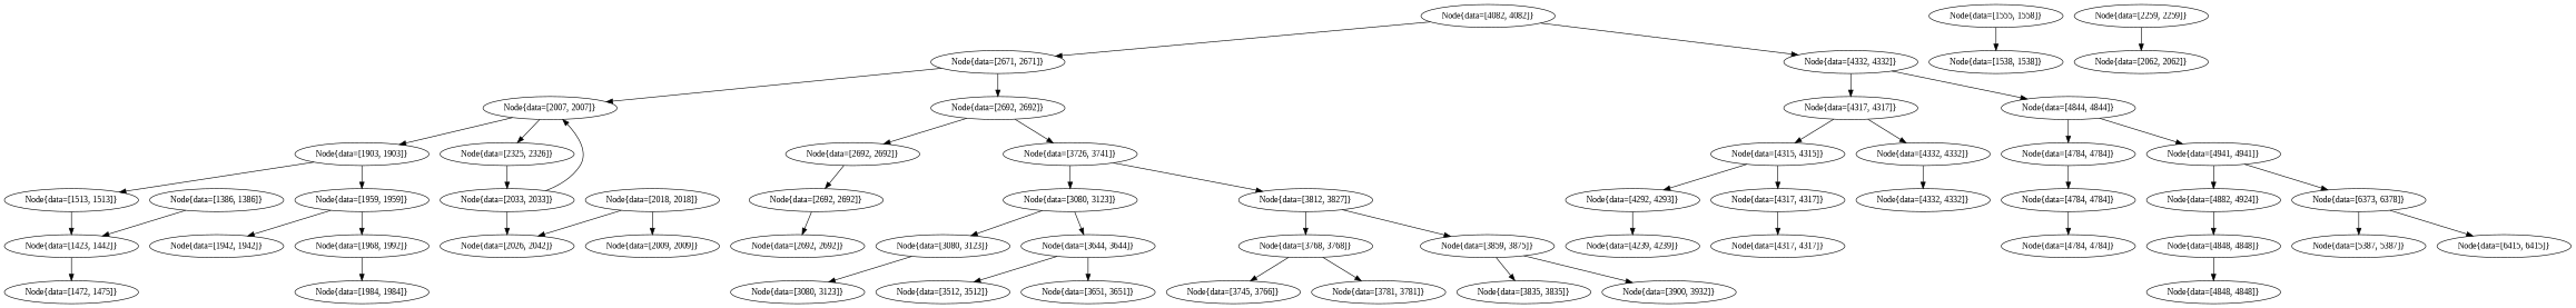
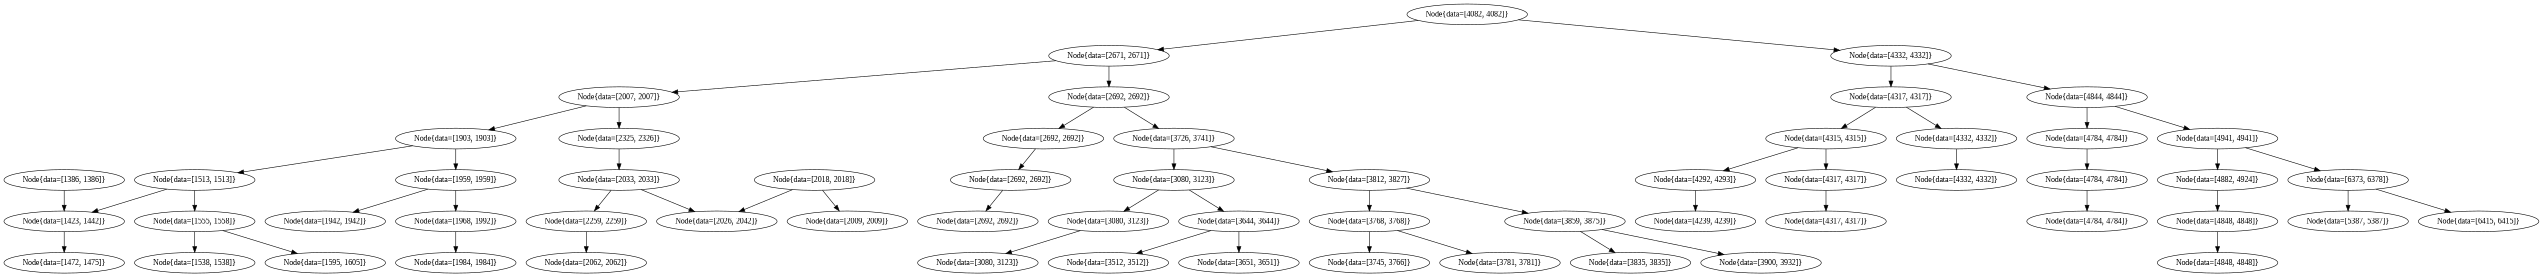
  digraph {
    fontname="Liberation Serif"
    node [fontname="Liberation Serif"]
    edge [fontname="Liberation Serif"]
    n1 [label="Node{data=[4082, 4082]}"]
    n2 [label="Node{data=[2671, 2671]}"]
    n3 [label="Node{data=[4332, 4332]}"]
    n4 [label="Node{data=[2007, 2007]}"]
    n5 [label="Node{data=[2692, 2692]}"]
    n6 [label="Node{data=[4317, 4317]}"]
    n7 [label="Node{data=[4844, 4844]}"]
    n8 [label="Node{data=[1903, 1903]}"]
    n9 [label="Node{data=[2325, 2326]}"]
    n10 [label="Node{data=[2692, 2692]}"]
    n11 [label="Node{data=[3726, 3741]}"]
    n12 [label="Node{data=[1513, 1513]}"]
    n13 [label="Node{data=[1959, 1959]}"]
    n14 [label="Node{data=[2033, 2033]}"]
    n15 [label="Node{data=[1423, 1442]}"]
    n16 [label="Node{data=[1555, 1558]}"]
    n17 [label="Node{data=[1942, 1942]}"]
    n18 [label="Node{data=[1968, 1992]}"]
    n19 [label="Node{data=[1472, 1475]}"]
    n20 [label="Node{data=[1538, 1538]}"]
+   n21 [label="Node{data=[1595, 1605]}"]
    n22 [label="Node{data=[1386, 1386]}"]
    n23 [label="Node{data=[1984, 1984]}"]
    n24 [label="Node{data=[2259, 2259]}"]
    n25 [label="Node{data=[2026, 2042]}"]
    n26 [label="Node{data=[2018, 2018]}"]
    n27 [label="Node{data=[2009, 2009]}"]
    n28 [label="Node{data=[2062, 2062]}"]
    n29 [label="Node{data=[2692, 2692]}"]
    n30 [label="Node{data=[3080, 3123]}"]
    n31 [label="Node{data=[3812, 3827]}"]
    n32 [label="Node{data=[2692, 2692]}"]
    n33 [label="Node{data=[3080, 3123]}"]
    n34 [label="Node{data=[3644, 3644]}"]
    n35 [label="Node{data=[3768, 3768]}"]
    n36 [label="Node{data=[3859, 3875]}"]
    n37 [label="Node{data=[3080, 3123]}"]
    n38 [label="Node{data=[3512, 3512]}"]
    n39 [label="Node{data=[3651, 3651]}"]
    n40 [label="Node{data=[3745, 3766]}"]
    n41 [label="Node{data=[3781, 3781]}"]
    n42 [label="Node{data=[3835, 3835]}"]
    n43 [label="Node{data=[3900, 3932]}"]
    n44 [label="Node{data=[4315, 4315]}"]
    n45 [label="Node{data=[4332, 4332]}"]
    n46 [label="Node{data=[4784, 4784]}"]
    n47 [label="Node{data=[4941, 4941]}"]
    n48 [label="Node{data=[4292, 4293]}"]
    n49 [label="Node{data=[4317, 4317]}"]
    n50 [label="Node{data=[4332, 4332]}"]
    n51 [label="Node{data=[4239, 4239]}"]
    n52 [label="Node{data=[4317, 4317]}"]
    n53 [label="Node{data=[4784, 4784]}"]
    n54 [label="Node{data=[4882, 4924]}"]
    n55 [label="Node{data=[6373, 6378]}"]
    n56 [label="Node{data=[4784, 4784]}"]
    n57 [label="Node{data=[4848, 4848]}"]
    n58 [label="Node{data=[5387, 5387]}"]
    n59 [label="Node{data=[6415, 6415]}"]
    n60 [label="Node{data=[4848, 4848]}"]
    n1 -> n2
    n1 -> n3
    n2 -> n4
    n2 -> n5
    n3 -> n6
    n3 -> n7
    n4 -> n8
    n4 -> n9
    n5 -> n10
    n5 -> n11
    n6 -> n44
    n6 -> n45
    n7 -> n46
    n7 -> n47
    n8 -> n12
    n8 -> n13
    n9 -> n14
    n10 -> n29
    n11 -> n30
    n11 -> n31
    n12 -> n15
+   n12 -> n16
    n13 -> n17
    n13 -> n18
-   n14 -> n4
+   n14 -> n24
    n14 -> n25
    n15 -> n19
    n16 -> n20
+   n16 -> n21
    n18 -> n23
    n22 -> n15
    n24 -> n28
    n26 -> n25
    n26 -> n27
    n29 -> n32
    n30 -> n33
    n30 -> n34
    n31 -> n35
    n31 -> n36
    n33 -> n37
    n34 -> n38
    n34 -> n39
    n35 -> n40
    n35 -> n41
    n36 -> n42
    n36 -> n43
    n44 -> n48
    n44 -> n49
    n45 -> n50
    n46 -> n53
    n47 -> n54
    n47 -> n55
    n48 -> n51
    n49 -> n52
    n53 -> n56
    n54 -> n57
    n55 -> n58
    n55 -> n59
    n57 -> n60
  }
